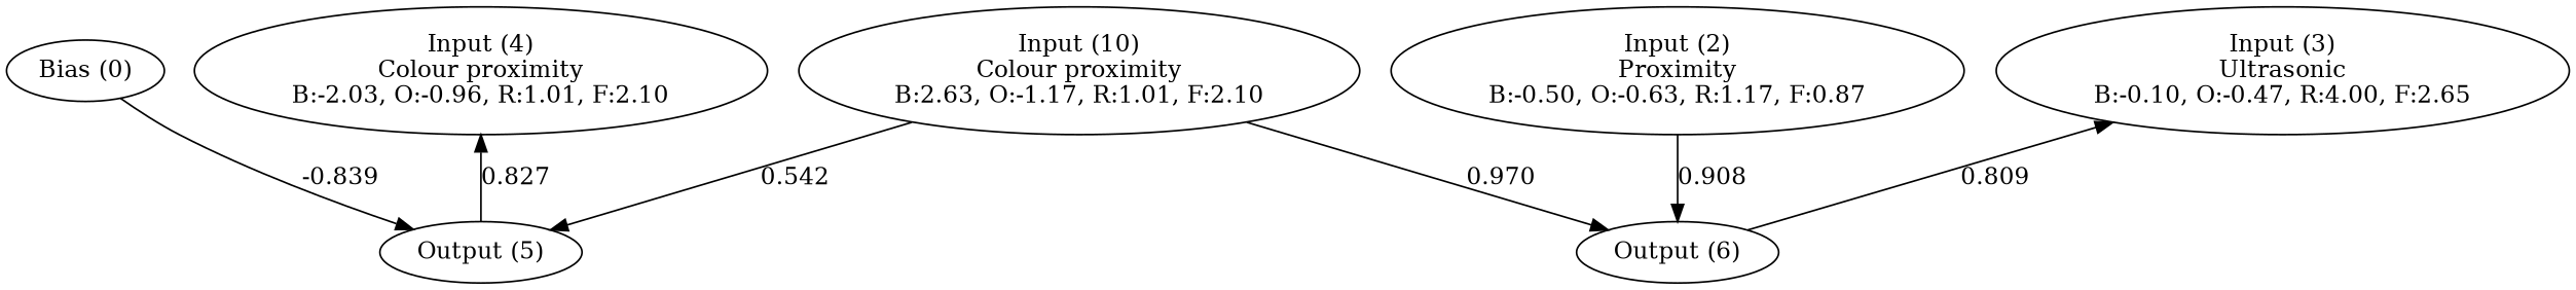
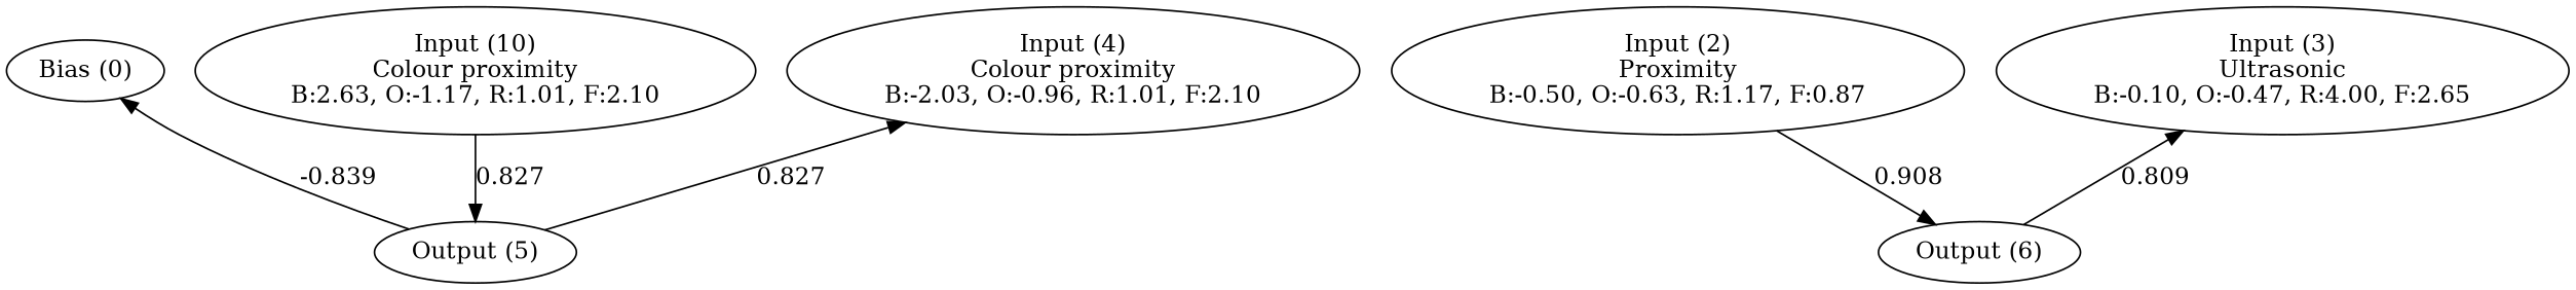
  digraph {
    n1 [label="Bias (0)"]
    n2 [label="Input (2)\nProximity\nB:-0.50, O:-0.63, R:1.17, F:0.87"]
    n3 [label="Input (3)\nUltrasonic\nB:-0.10, O:-0.47, R:4.00, F:2.65"]
    n4 [label="Input (4)\nColour proximity\nB:-2.03, O:-0.96, R:1.01, F:2.10"]
    n5 [label="Input (10)\nColour proximity\nB:2.63, O:-1.17, R:1.01, F:2.10"]
    n6 [label="Output (5)"]
    n7 [label="Output (6)"]
    subgraph sub_1 {
      rank=same
      n1
      n2
      n3
      n4
      n5
    }
    subgraph sub_2 {
      rank=same
      n6
      n7
    }
-   n1 -> n6 [label=-0.839]
+   n6 -> n1 [label=-0.839]
    n2 -> n7 [label=0.908]
-   n5 -> n6 [label=0.542]
-   n5 -> n7 [label=0.970]
+   n5 -> n6 [label=0.827]
    n6 -> n4 [label=0.827]
    n7 -> n3 [label=0.809]
  }
